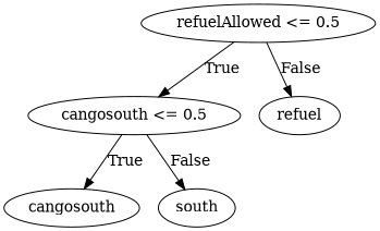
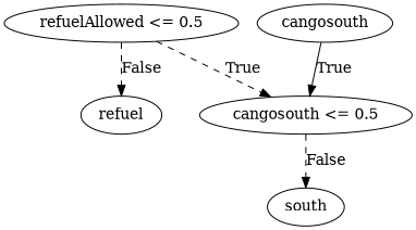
  digraph {
    n1 [label="refuelAllowed <= 0.5"]
    n2 [label="cangosouth <= 0.5"]
    n3 [label=refuel]
    n4 [label=cangosouth]
    n5 [label=south]
-   n1 -> n2 [label=True]
-   n1 -> n3 [label=False style=solid]
-   n2 -> n4 [label=True]
-   n2 -> n5 [label=False style=solid]
+   n1 -> n2 [label=True style=dashed]
+   n1 -> n3 [label=False style=dashed]
+   n4 -> n2 [label=True]
+   n2 -> n5 [label=False style=dashed]
  }
